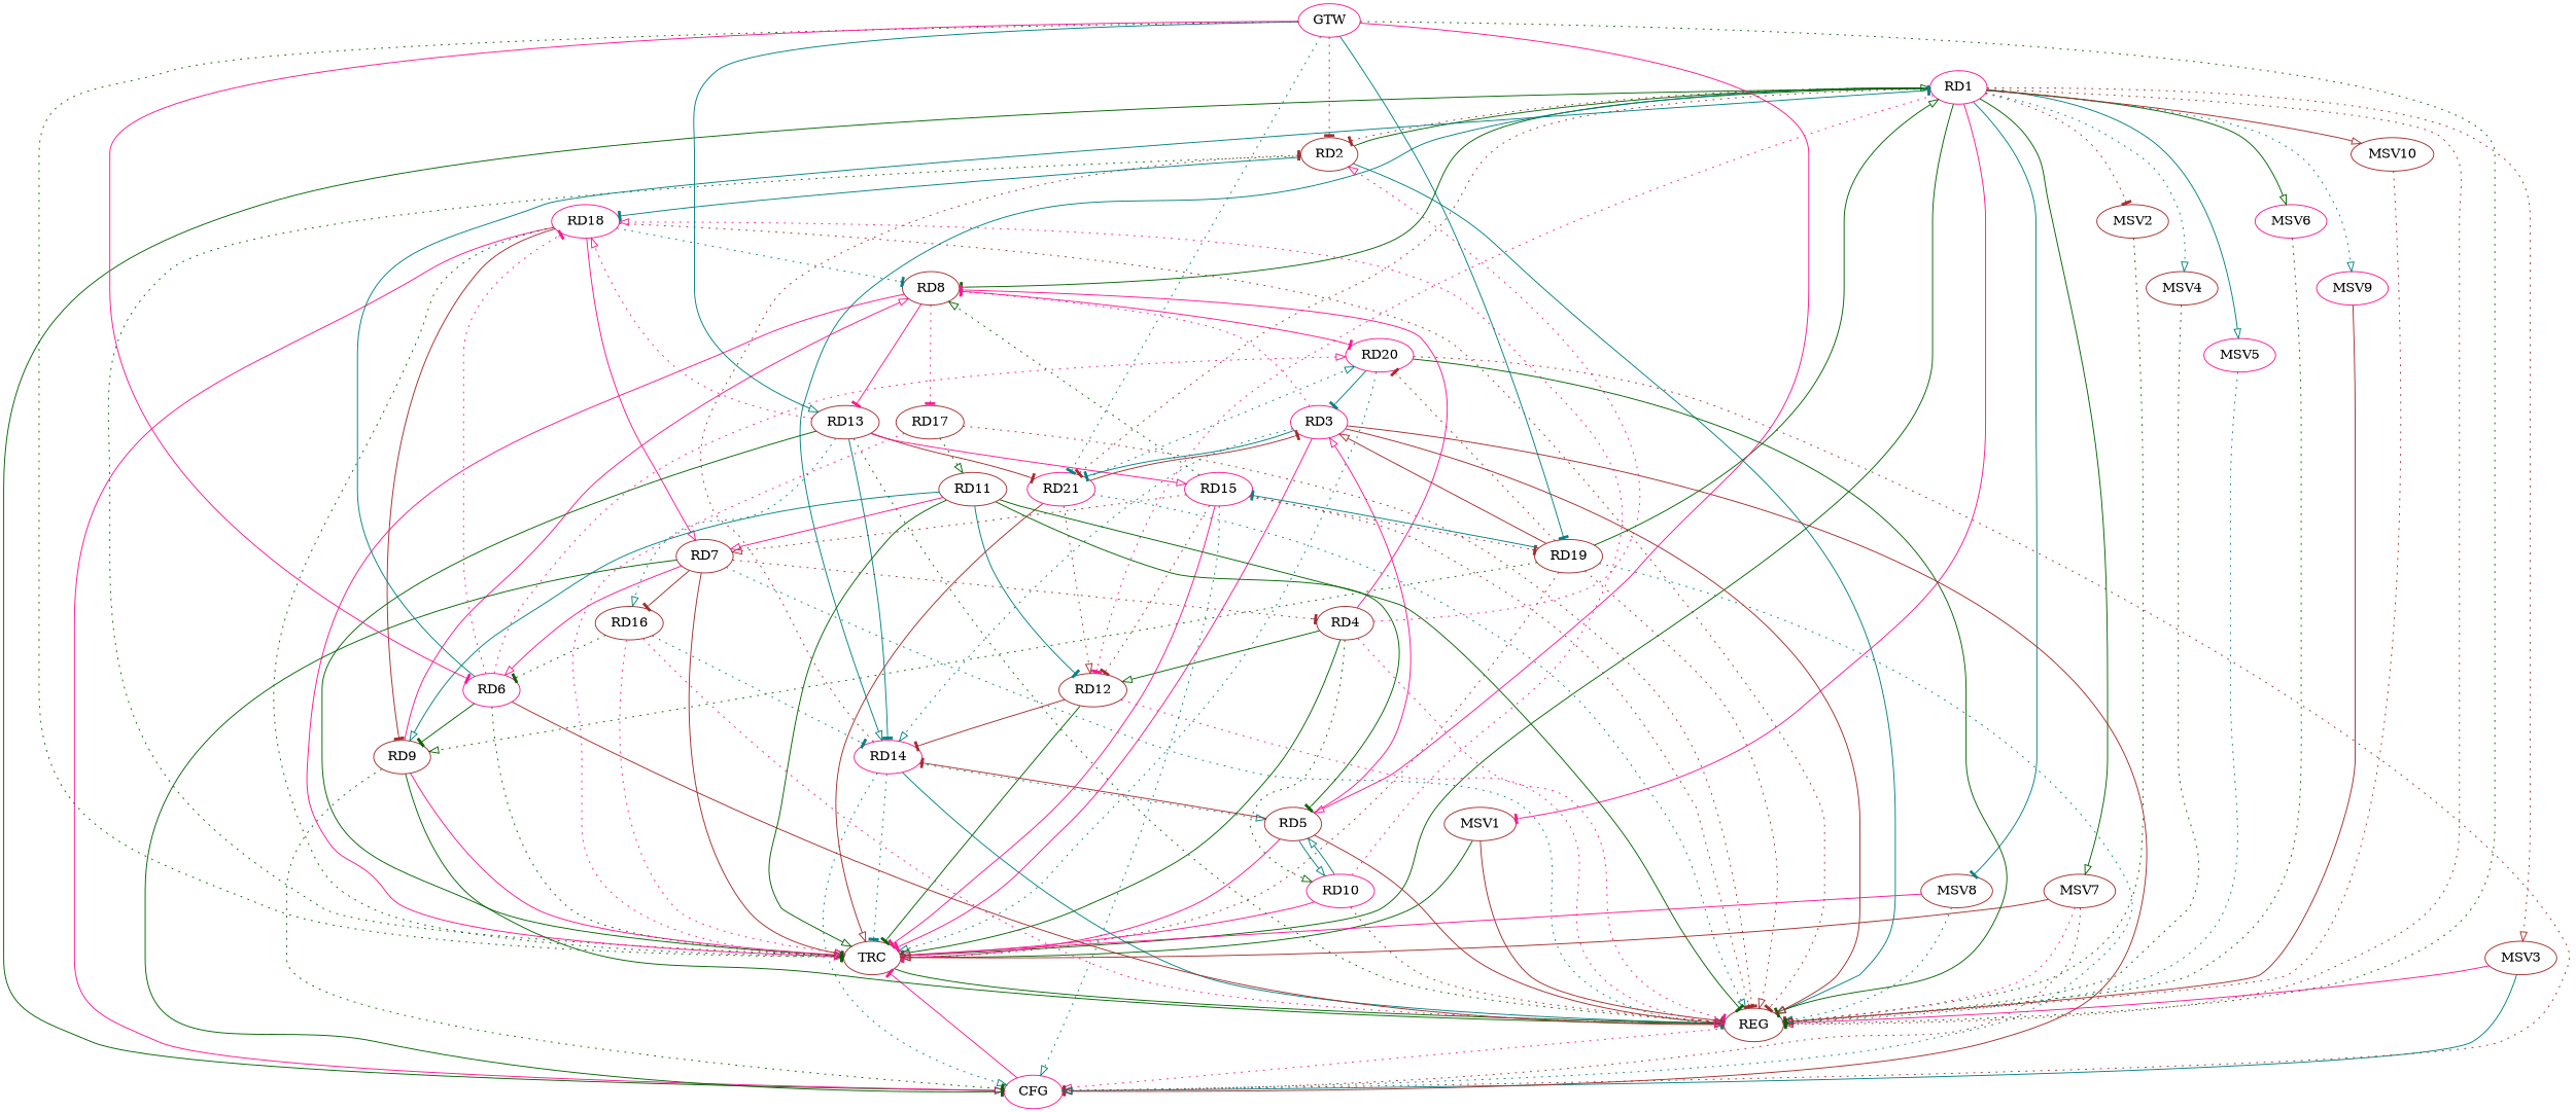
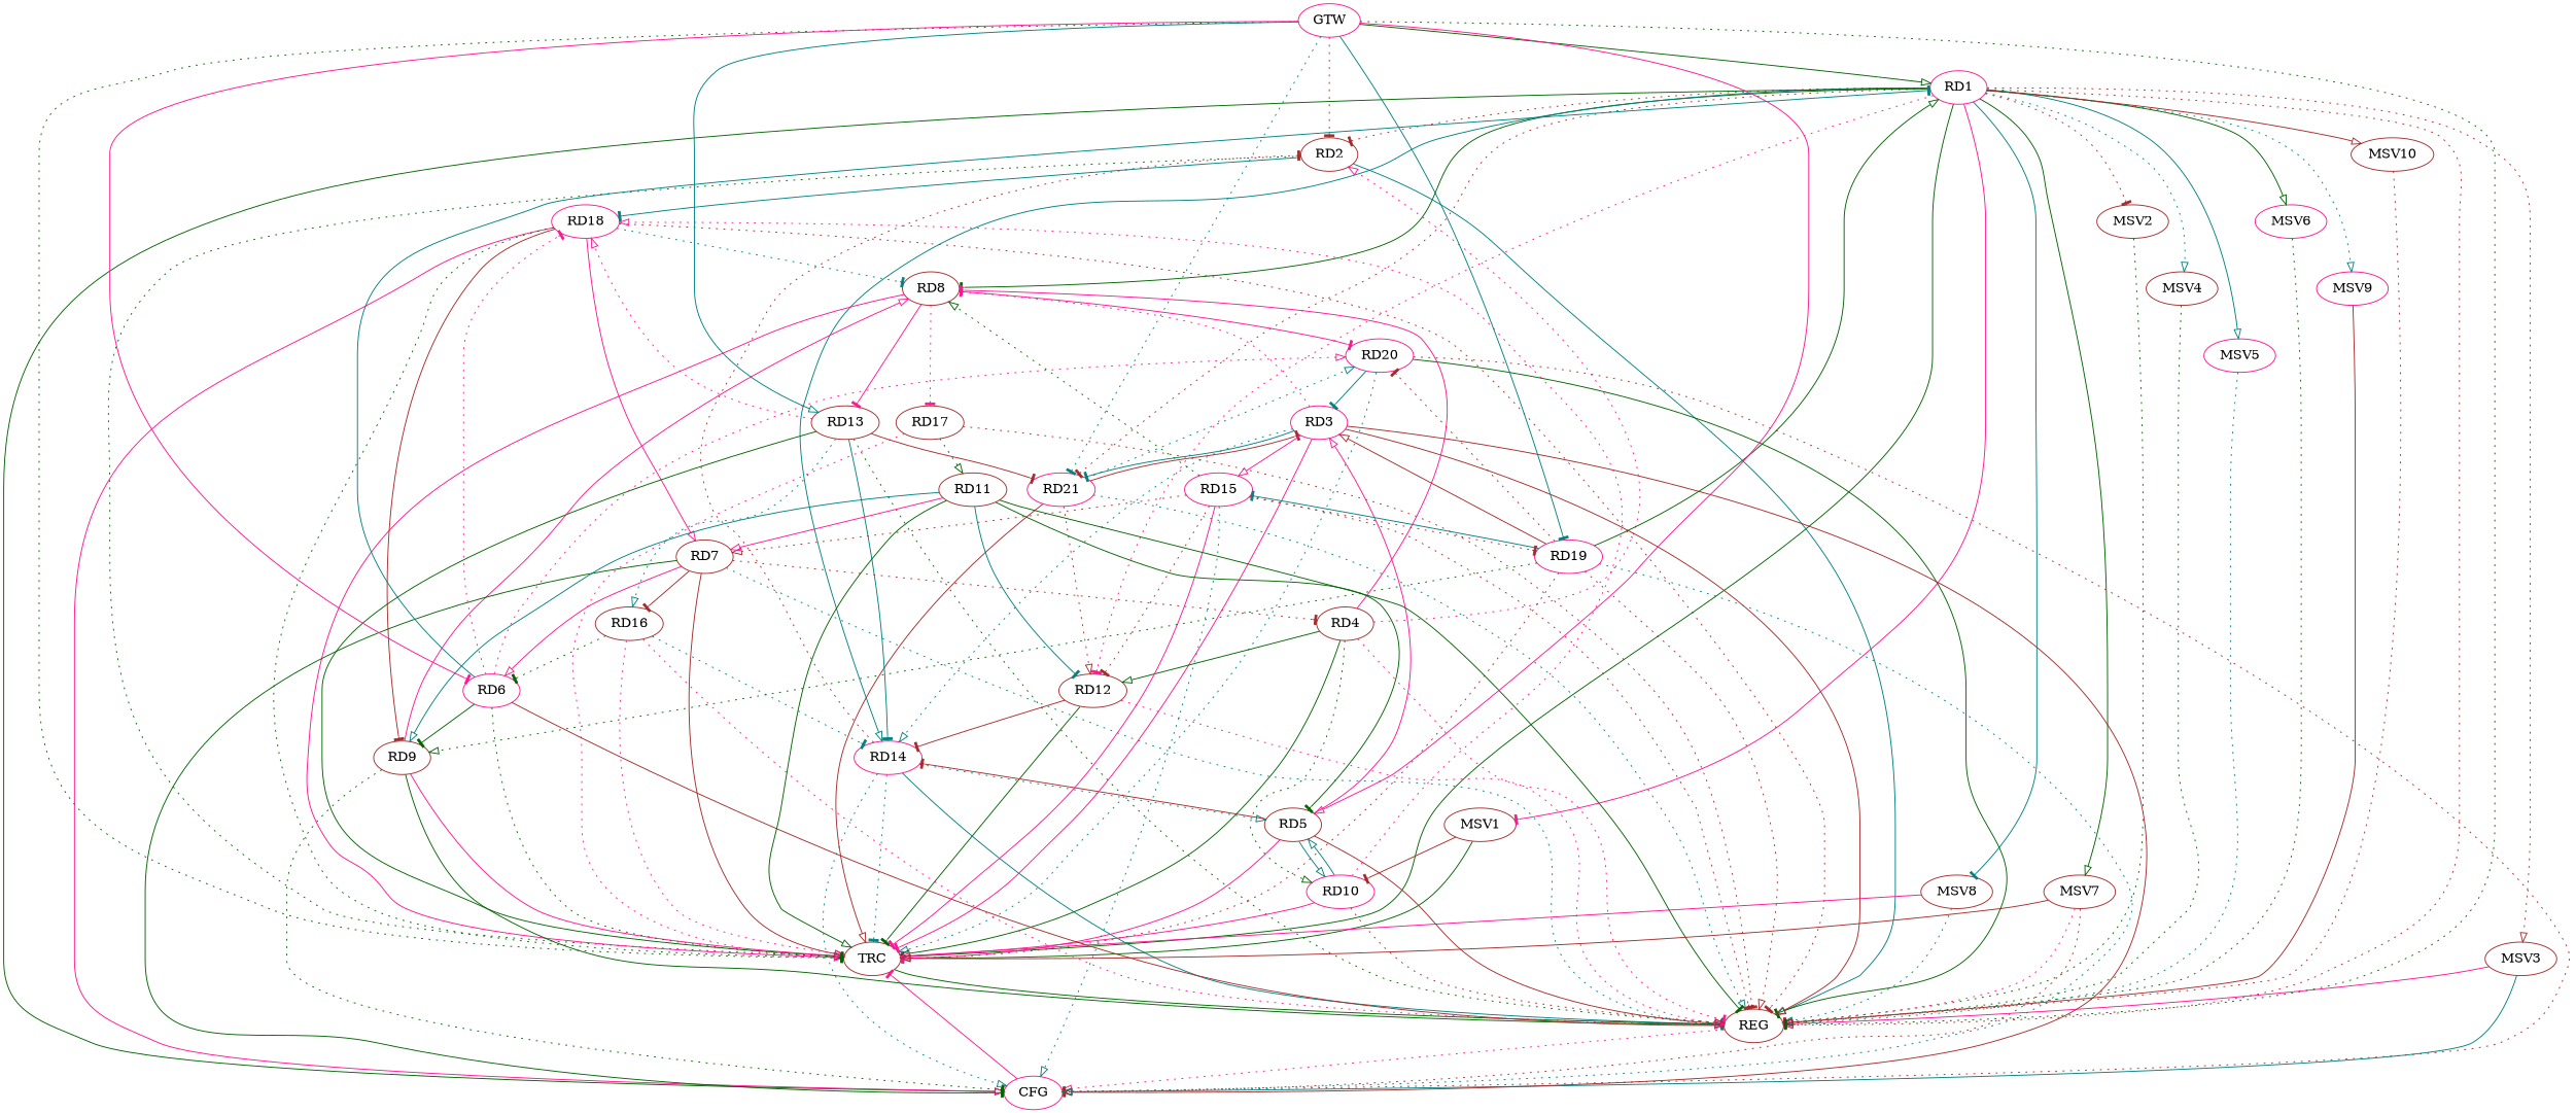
  strict digraph {
    node [color=brown]
    edge [arrowhead=tee color=brown style=solid]
    n1 [color=deeppink label=RD1]
    n2 [label=RD2]
    n3 [label=RD8]
    n4 [label=RD12]
    n5 [color=deeppink label=RD14]
    n6 [color=deeppink label=RD21]
    n7 [label=REG]
    n8 [color=deeppink label=CFG]
    n9 [label=TRC]
    n10 [label=MSV1]
    n11 [label=MSV2]
    n12 [label=MSV3]
    n13 [label=MSV4]
    n14 [color=deeppink label=MSV5]
    n15 [color=deeppink label=MSV6]
    n16 [label=MSV7]
    n17 [label=MSV8]
    n18 [color=deeppink label=MSV9]
    n19 [label=MSV10]
    n20 [color=deeppink label=RD18]
    n21 [color=deeppink label=RD20]
    n22 [label=RD13]
    n23 [label=RD17]
    n24 [label=RD5]
    n25 [color=deeppink label=RD3]
    n26 [label=RD9]
    n27 [label=RD7]
    n28 [label=RD4]
    n29 [color=deeppink label=RD10]
    n30 [color=deeppink label=RD6]
    n31 [label=RD16]
    n32 [color=deeppink label=RD15]
    n33 [label=RD11]
-   n34 [label=RD19]
+   n34 [color=deeppink label=RD19]
    n35 [color=deeppink label=GTW]
    n1 -> n2 [style=dotted]
    n1 -> n3 [color=darkgreen]
    n1 -> n4 [color=deeppink style=dotted]
    n1 -> n5 [arrowhead=onormal color=teal]
    n1 -> n6 [style=dotted]
    n1 -> n7 [arrowhead=onormal style=dotted]
    n1 -> n8 [arrowhead=onormal color=darkgreen]
    n1 -> n9 [color=darkgreen]
    n1 -> n10 [color=deeppink]
    n1 -> n11 [style=dotted]
    n1 -> n12 [arrowhead=onormal style=dotted]
    n1 -> n13 [arrowhead=onormal color=teal style=dotted]
    n1 -> n14 [arrowhead=onormal color=teal]
    n1 -> n15 [arrowhead=onormal color=darkgreen]
    n1 -> n16 [arrowhead=onormal color=darkgreen]
    n1 -> n17 [color=teal]
    n1 -> n18 [arrowhead=onormal color=teal style=dotted]
    n1 -> n19 [arrowhead=onormal]
-   n2 -> n1 [arrowhead=onormal color=darkgreen]
+   n35 -> n1 [arrowhead=onormal color=darkgreen]
    n2 -> n7 [arrowhead=onormal color=teal]
    n2 -> n9 [arrowhead=onormal color=darkgreen style=dotted]
    n2 -> n20 [color=teal]
    n3 -> n9 [color=deeppink]
    n3 -> n21 [color=deeppink]
    n3 -> n22 [color=deeppink]
    n3 -> n23 [color=deeppink style=dotted]
    n4 -> n5
    n4 -> n7 [arrowhead=onormal color=deeppink style=dotted]
    n4 -> n9 [color=darkgreen]
    n5 -> n2 [style=dotted]
    n5 -> n7 [arrowhead=onormal color=teal]
    n5 -> n8 [arrowhead=onormal color=teal style=dotted]
    n5 -> n9 [color=teal style=dotted]
    n5 -> n24 [arrowhead=onormal color=teal style=dotted]
    n6 -> n4 [arrowhead=onormal style=dotted]
    n6 -> n7 [arrowhead=onormal color=teal style=dotted]
    n6 -> n9 [arrowhead=onormal]
    n6 -> n21 [arrowhead=onormal color=teal style=dotted]
    n6 -> n25
    n7 -> n8 [arrowhead=onormal color=deeppink style=dotted]
    n8 -> n9 [color=deeppink]
    n9 -> n7 [color=darkgreen]
-   n10 -> n7
+   n10 -> n29
    n10 -> n9 [color=darkgreen]
    n11 -> n7 [arrowhead=onormal color=darkgreen style=dotted]
    n12 -> n7 [arrowhead=onormal color=deeppink]
    n12 -> n8 [arrowhead=onormal color=teal]
    n13 -> n7 [color=darkgreen style=dotted]
    n14 -> n7 [color=teal style=dotted]
    n15 -> n7 [arrowhead=onormal color=darkgreen style=dotted]
    n16 -> n7 [color=deeppink style=dotted]
    n16 -> n8 [style=dotted]
    n16 -> n9 [arrowhead=onormal]
    n17 -> n7 [arrowhead=onormal color=teal style=dotted]
    n17 -> n9 [color=deeppink]
    n18 -> n7 [arrowhead=onormal]
    n19 -> n7 [style=dotted]
    n20 -> n3 [color=teal style=dotted]
    n20 -> n7 [style=dotted]
    n20 -> n8 [arrowhead=onormal color=deeppink]
    n20 -> n9 [color=darkgreen style=dotted]
    n20 -> n26
    n20 -> n27 [arrowhead=onormal color=deeppink]
    n21 -> n7 [color=darkgreen]
    n21 -> n8 [style=dotted]
    n21 -> n9 [arrowhead=onormal color=teal style=dotted]
    n21 -> n25 [color=teal]
    n22 -> n5 [color=teal]
    n22 -> n6
    n22 -> n7 [color=darkgreen style=dotted]
    n22 -> n9 [arrowhead=onormal color=darkgreen]
    n22 -> n20 [arrowhead=onormal color=deeppink style=dotted]
    n22 -> n31 [arrowhead=onormal color=teal style=dotted]
-   n22 -> n32 [arrowhead=onormal color=deeppink]
+   n25 -> n32 [arrowhead=onormal color=deeppink]
    n23 -> n7 [style=dotted]
    n23 -> n9 [arrowhead=onormal color=deeppink style=dotted]
    n23 -> n33 [arrowhead=onormal color=darkgreen style=dotted]
    n24 -> n5
    n24 -> n7
    n24 -> n9 [color=deeppink]
    n24 -> n25 [arrowhead=onormal color=deeppink]
    n24 -> n29 [arrowhead=onormal color=teal]
    n25 -> n3 [color=deeppink style=dotted]
    n25 -> n5 [arrowhead=onormal color=teal style=dotted]
    n25 -> n6 [color=teal]
    n25 -> n7 [arrowhead=onormal]
    n25 -> n8 [arrowhead=onormal]
    n25 -> n9 [color=deeppink]
    n26 -> n3 [arrowhead=onormal color=deeppink]
    n26 -> n7 [color=darkgreen]
    n26 -> n8 [color=darkgreen style=dotted]
    n26 -> n9 [arrowhead=onormal color=deeppink]
    n27 -> n7 [color=teal style=dotted]
    n27 -> n8 [color=darkgreen]
    n27 -> n9 [arrowhead=onormal]
    n27 -> n28 [style=dotted]
    n27 -> n30 [arrowhead=onormal color=deeppink]
    n27 -> n31
    n28 -> n2 [arrowhead=onormal color=deeppink style=dotted]
    n28 -> n3 [color=deeppink]
    n28 -> n4 [arrowhead=onormal color=darkgreen]
    n28 -> n7 [color=deeppink style=dotted]
    n28 -> n9 [arrowhead=onormal color=darkgreen]
    n28 -> n29 [arrowhead=onormal color=darkgreen style=dotted]
    n29 -> n7 [arrowhead=onormal style=dotted]
    n29 -> n9 [arrowhead=onormal color=deeppink]
    n29 -> n20 [arrowhead=onormal color=deeppink style=dotted]
    n29 -> n24 [arrowhead=onormal color=teal]
    n30 -> n1 [color=teal]
    n30 -> n7 [arrowhead=onormal]
    n30 -> n9 [color=darkgreen style=dotted]
    n30 -> n20 [color=deeppink style=dotted]
    n30 -> n21 [arrowhead=onormal color=deeppink style=dotted]
    n30 -> n26 [color=darkgreen]
    n31 -> n5 [color=teal style=dotted]
    n31 -> n7 [arrowhead=onormal color=deeppink style=dotted]
    n31 -> n9 [arrowhead=onormal color=deeppink style=dotted]
    n31 -> n30 [color=darkgreen style=dotted]
    n32 -> n3 [arrowhead=onormal color=darkgreen style=dotted]
    n32 -> n4 [style=dotted]
    n32 -> n7 [style=dotted]
    n32 -> n8 [arrowhead=onormal color=teal style=dotted]
    n32 -> n9 [color=deeppink]
    n32 -> n27 [arrowhead=onormal style=dotted]
    n32 -> n34 [style=dotted]
    n33 -> n4 [color=teal]
    n33 -> n7 [color=darkgreen]
    n33 -> n9 [arrowhead=onormal color=darkgreen]
    n33 -> n24 [color=darkgreen]
    n33 -> n26 [arrowhead=onormal color=teal]
    n33 -> n27 [arrowhead=onormal color=deeppink]
    n34 -> n1 [arrowhead=onormal color=darkgreen]
    n34 -> n7 [arrowhead=onormal style=dotted]
    n34 -> n8 [arrowhead=onormal color=teal style=dotted]
    n34 -> n9 [arrowhead=onormal style=dotted]
    n34 -> n21 [style=dotted]
    n34 -> n25 [arrowhead=onormal]
    n34 -> n26 [arrowhead=onormal color=darkgreen style=dotted]
    n34 -> n32 [color=teal]
    n35 -> n2 [style=dotted]
    n35 -> n6 [color=teal style=dotted]
    n35 -> n7 [color=darkgreen style=dotted]
    n35 -> n9 [color=darkgreen style=dotted]
    n35 -> n22 [arrowhead=onormal color=teal]
    n35 -> n24 [arrowhead=onormal color=deeppink]
    n35 -> n30 [color=deeppink]
    n35 -> n34 [color=teal]
  }
